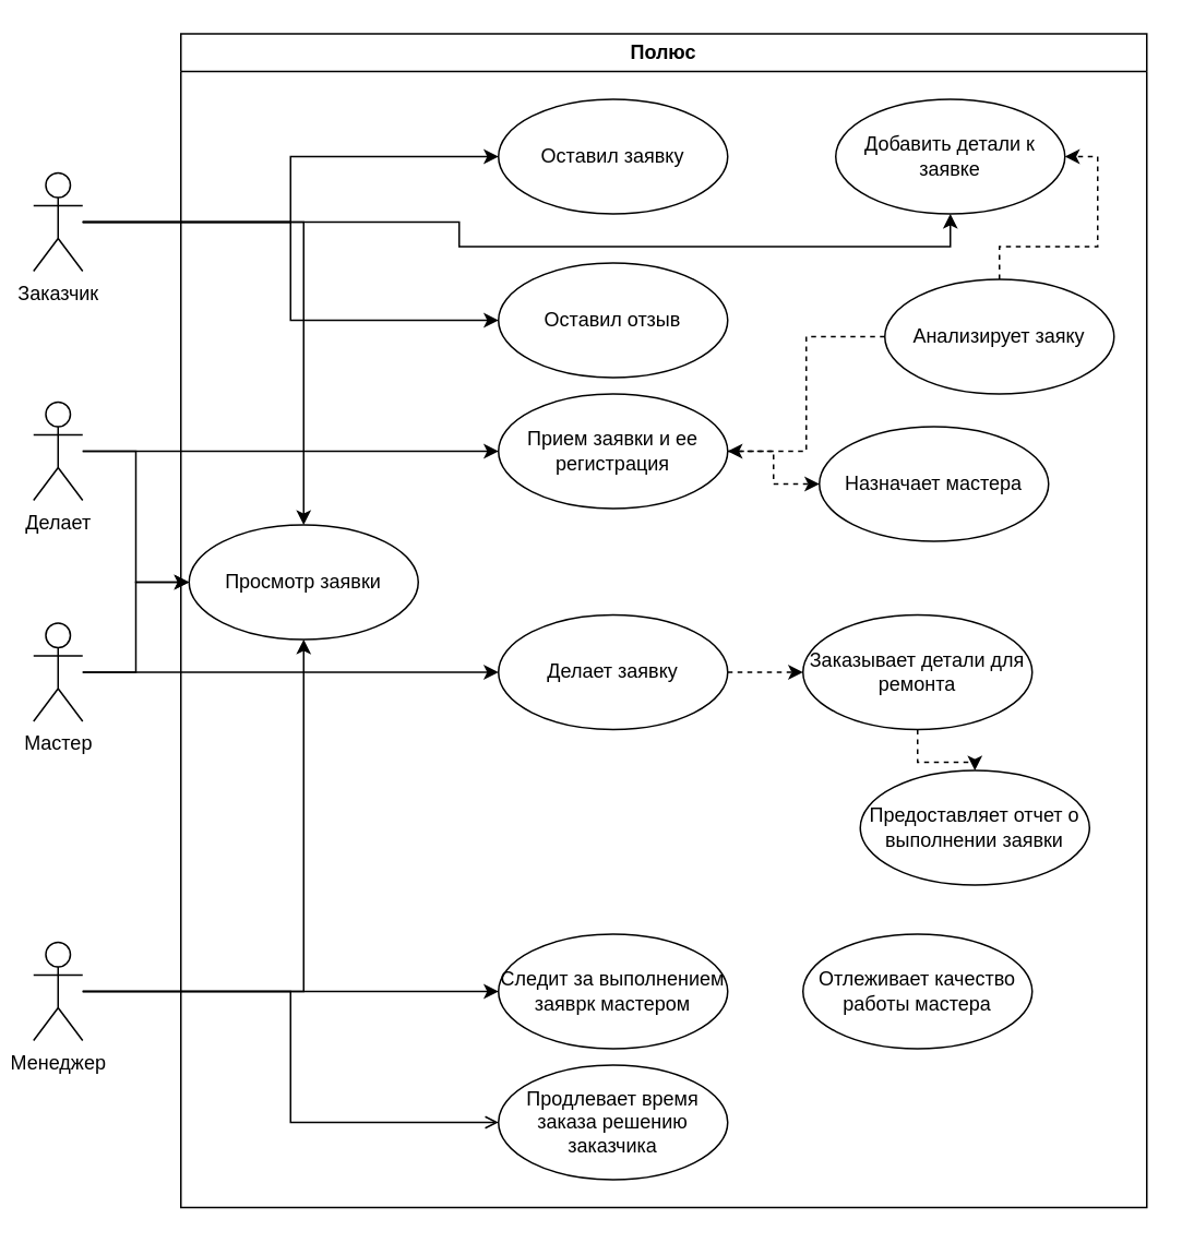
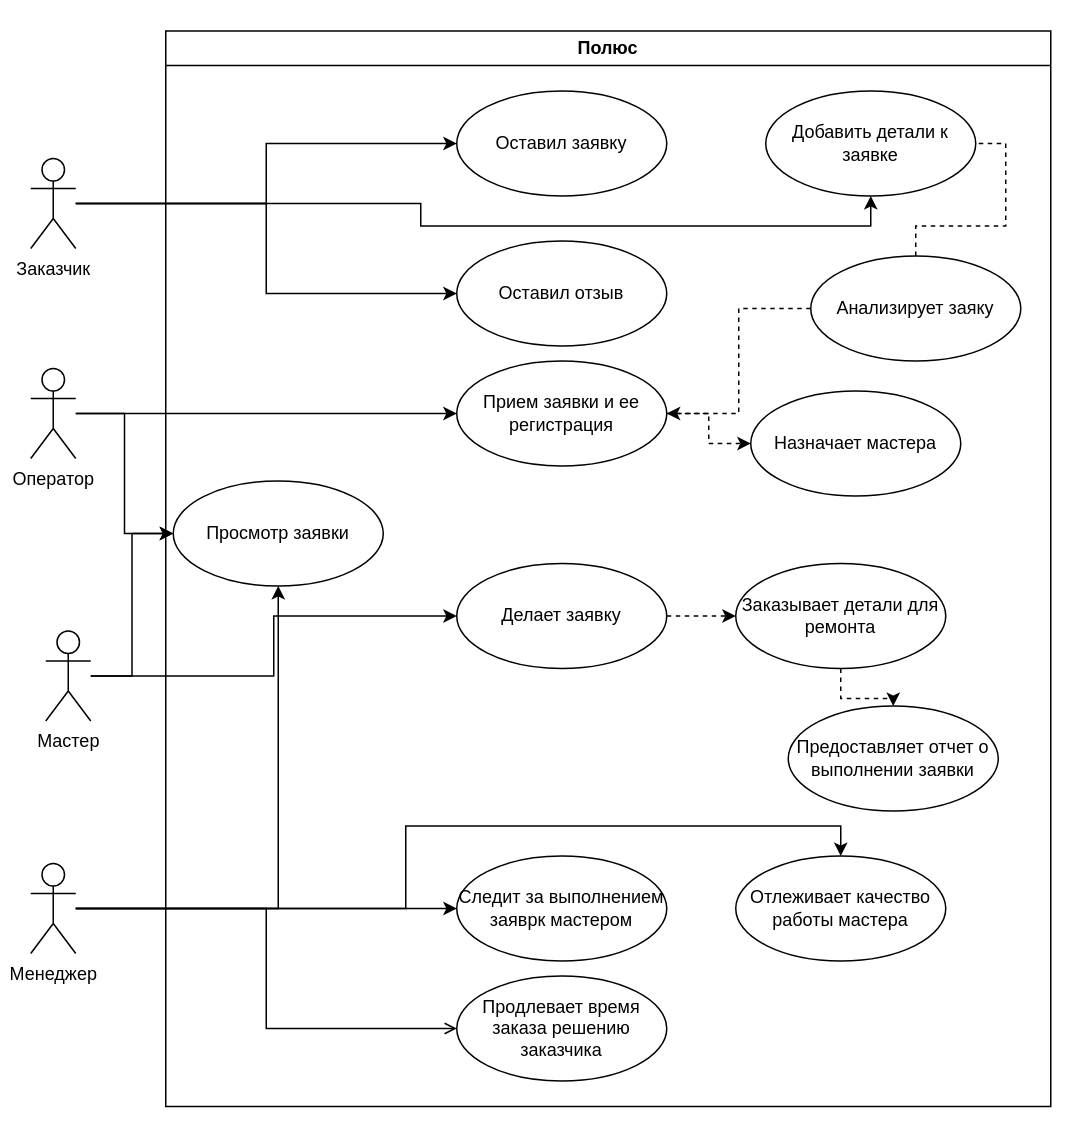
  <mxCell id="0" />
  <mxCell id="1" parent="0" />
  <mxCell id="2" value="Полюс" style="swimlane;whiteSpace=wrap;html=1;" parent="1" vertex="1"><mxGeometry x="110" width="590" height="717" as="geometry" y="20" /></mxCell>
  <mxCell id="3" value="Оставил заявку" style="ellipse;whiteSpace=wrap;html=1;" parent="2" vertex="1"><mxGeometry x="194" y="40" width="140" height="70" as="geometry" /></mxCell>
  <mxCell id="4" style="edgeStyle=orthogonalEdgeStyle;rounded=0;orthogonalLoop=1;jettySize=auto;html=1;dashed=1;" parent="2" source="5" target="19" edge="1"><mxGeometry relative="1" as="geometry" /></mxCell>
  <mxCell id="5" value="Прием заявки и ее регистр&lt;span style=&quot;background-color: initial;&quot;&gt;ация&lt;/span&gt;" style="ellipse;whiteSpace=wrap;html=1;" parent="2" vertex="1"><mxGeometry x="194" y="220" width="140" height="70" as="geometry" /></mxCell>
  <mxCell id="6" value="Добавить детали к заявке" style="ellipse;whiteSpace=wrap;html=1;" parent="2" vertex="1"><mxGeometry x="400" y="40" width="140" height="70" as="geometry" /></mxCell>
  <mxCell id="7" style="edgeStyle=orthogonalEdgeStyle;rounded=0;orthogonalLoop=1;jettySize=auto;html=1;exitX=0;exitY=0.5;exitDx=0;exitDy=0;entryX=1;entryY=0.5;entryDx=0;entryDy=0;dashed=1;" parent="2" source="9" target="5" edge="1"><mxGeometry relative="1" as="geometry" /></mxCell>
- <mxCell id="8" style="edgeStyle=orthogonalEdgeStyle;rounded=0;orthogonalLoop=1;jettySize=auto;html=1;entryX=1;entryY=0.5;entryDx=0;entryDy=0;dashed=1;" parent="2" source="9" target="6" edge="1"><mxGeometry relative="1" as="geometry" /></mxCell>
+ <mxCell id="8" style="edgeStyle=orthogonalEdgeStyle;rounded=0;orthogonalLoop=1;jettySize=auto;html=1;entryX=1;entryY=0.5;entryDx=0;entryDy=0;dashed=1;endArrow=none;" parent="2" source="9" target="6" edge="1"><mxGeometry relative="1" as="geometry" /></mxCell>
  <mxCell id="9" value="Анализирует заяку" style="ellipse;whiteSpace=wrap;html=1;" parent="2" vertex="1"><mxGeometry x="430" y="150" width="140" height="70" as="geometry" /></mxCell>
  <mxCell id="10" style="edgeStyle=orthogonalEdgeStyle;rounded=0;orthogonalLoop=1;jettySize=auto;html=1;entryX=0;entryY=0.5;entryDx=0;entryDy=0;dashed=1;" parent="2" source="11" target="13" edge="1"><mxGeometry relative="1" as="geometry" /></mxCell>
  <mxCell id="11" value="Делает заявку" style="ellipse;whiteSpace=wrap;html=1;" parent="2" vertex="1"><mxGeometry x="194" y="355" width="140" height="70" as="geometry" /></mxCell>
  <mxCell id="12" style="edgeStyle=orthogonalEdgeStyle;rounded=0;orthogonalLoop=1;jettySize=auto;html=1;exitX=0.5;exitY=1;exitDx=0;exitDy=0;dashed=1;" parent="2" source="13" target="14" edge="1"><mxGeometry relative="1" as="geometry" /></mxCell>
  <mxCell id="13" value="Заказывает детали для ремонта" style="ellipse;whiteSpace=wrap;html=1;" parent="2" vertex="1"><mxGeometry x="380" y="355" width="140" height="70" as="geometry" /></mxCell>
  <mxCell id="14" value="Предоставляет отчет о выполнении заявки" style="ellipse;whiteSpace=wrap;html=1;" parent="2" vertex="1"><mxGeometry x="415" y="450" width="140" height="70" as="geometry" /></mxCell>
  <mxCell id="15" value="Следит за выполнением заяврк мастером" style="ellipse;whiteSpace=wrap;html=1;" parent="2" vertex="1"><mxGeometry x="194" y="550" width="140" height="70" as="geometry" /></mxCell>
  <mxCell id="16" value="Отлеживает качество работы мастера" style="ellipse;whiteSpace=wrap;html=1;" parent="2" vertex="1"><mxGeometry x="380" y="550" width="140" height="70" as="geometry" /></mxCell>
  <mxCell id="17" value="Продлевает время заказа решению заказчика" style="ellipse;whiteSpace=wrap;html=1;" parent="2" vertex="1"><mxGeometry x="194" y="630" width="140" height="70" as="geometry" /></mxCell>
  <mxCell id="18" value="Оставил отзыв" style="ellipse;whiteSpace=wrap;html=1;" parent="2" vertex="1"><mxGeometry x="194" y="140" width="140" height="70" as="geometry" /></mxCell>
  <mxCell id="19" value="Назначает мастера" style="ellipse;whiteSpace=wrap;html=1;" parent="2" vertex="1"><mxGeometry x="390" y="240" width="140" height="70" as="geometry" /></mxCell>
  <mxCell id="20" value="Просмотр заявки" style="ellipse;whiteSpace=wrap;html=1;" parent="2" vertex="1"><mxGeometry x="5" y="300" width="140" height="70" as="geometry" /></mxCell>
  <mxCell id="21" style="edgeStyle=orthogonalEdgeStyle;rounded=0;orthogonalLoop=1;jettySize=auto;html=1;entryX=0;entryY=0.5;entryDx=0;entryDy=0;" parent="1" source="25" target="3" edge="1"><mxGeometry relative="1" as="geometry" /></mxCell>
  <mxCell id="22" style="edgeStyle=orthogonalEdgeStyle;rounded=0;orthogonalLoop=1;jettySize=auto;html=1;entryX=0.5;entryY=1;entryDx=0;entryDy=0;" parent="1" source="25" target="6" edge="1"><mxGeometry relative="1" as="geometry" /></mxCell>
  <mxCell id="23" style="edgeStyle=orthogonalEdgeStyle;rounded=0;orthogonalLoop=1;jettySize=auto;html=1;entryX=0;entryY=0.5;entryDx=0;entryDy=0;" parent="1" source="25" target="18" edge="1"><mxGeometry relative="1" as="geometry" /></mxCell>
- <mxCell id="24" style="edgeStyle=orthogonalEdgeStyle;rounded=0;orthogonalLoop=1;jettySize=auto;html=1;entryX=0.5;entryY=0;entryDx=0;entryDy=0;" parent="1" source="25" target="20" edge="1"><mxGeometry relative="1" as="geometry" /></mxCell>
  <mxCell id="25" value="Заказчик" style="shape=umlActor;verticalLabelPosition=bottom;verticalAlign=top;html=1;" parent="1" vertex="1"><mxGeometry x="20" y="105" width="30" height="60" as="geometry" /></mxCell>
  <mxCell id="26" style="edgeStyle=orthogonalEdgeStyle;rounded=0;orthogonalLoop=1;jettySize=auto;html=1;entryX=0;entryY=0.5;entryDx=0;entryDy=0;" parent="1" source="28" target="5" edge="1"><mxGeometry relative="1" as="geometry" /></mxCell>
  <mxCell id="27" style="edgeStyle=orthogonalEdgeStyle;rounded=0;orthogonalLoop=1;jettySize=auto;html=1;entryX=0;entryY=0.5;entryDx=0;entryDy=0;" parent="1" source="28" target="20" edge="1"><mxGeometry relative="1" as="geometry" /></mxCell>
- <mxCell id="28" value="Делает" style="shape=umlActor;verticalLabelPosition=bottom;verticalAlign=top;html=1;" parent="1" vertex="1"><mxGeometry x="20" y="245" width="30" height="60" as="geometry" /></mxCell>
+ <mxCell id="28" value="Оператор" style="shape=umlActor;verticalLabelPosition=bottom;verticalAlign=top;html=1;" parent="1" vertex="1"><mxGeometry x="20" y="245" width="30" height="60" as="geometry" /></mxCell>
  <mxCell id="29" style="edgeStyle=orthogonalEdgeStyle;rounded=0;orthogonalLoop=1;jettySize=auto;html=1;entryX=0;entryY=0.5;entryDx=0;entryDy=0;" parent="1" source="31" target="11" edge="1"><mxGeometry relative="1" as="geometry" /></mxCell>
  <mxCell id="30" style="edgeStyle=orthogonalEdgeStyle;rounded=0;orthogonalLoop=1;jettySize=auto;html=1;entryX=0;entryY=0.5;entryDx=0;entryDy=0;" parent="1" source="31" target="20" edge="1"><mxGeometry relative="1" as="geometry" /></mxCell>
- <mxCell id="31" value="Мастер" style="shape=umlActor;verticalLabelPosition=bottom;verticalAlign=top;html=1;" parent="1" vertex="1"><mxGeometry x="20" y="380" width="30" height="60" as="geometry" /></mxCell>
+ <mxCell id="31" value="Мастер" style="shape=umlActor;verticalLabelPosition=bottom;verticalAlign=top;html=1;" parent="1" vertex="1"><mxGeometry x="30" y="420" width="30" height="60" as="geometry" /></mxCell>
  <mxCell id="32" style="edgeStyle=orthogonalEdgeStyle;rounded=0;orthogonalLoop=1;jettySize=auto;html=1;" parent="1" source="36" target="15" edge="1"><mxGeometry relative="1" as="geometry" /></mxCell>
+ <mxCell id="33" style="edgeStyle=orthogonalEdgeStyle;rounded=0;orthogonalLoop=1;jettySize=auto;html=1;entryX=0.5;entryY=0;entryDx=0;entryDy=0;" parent="1" source="36" target="16" edge="1"><mxGeometry relative="1" as="geometry" /></mxCell>
  <mxCell id="34" style="edgeStyle=orthogonalEdgeStyle;rounded=0;orthogonalLoop=1;jettySize=auto;html=1;entryX=0;entryY=0.5;entryDx=0;entryDy=0;endArrow=open;" parent="1" source="36" target="17" edge="1"><mxGeometry relative="1" as="geometry" /></mxCell>
  <mxCell id="35" style="edgeStyle=orthogonalEdgeStyle;rounded=0;orthogonalLoop=1;jettySize=auto;html=1;entryX=0.5;entryY=1;entryDx=0;entryDy=0;" parent="1" source="36" target="20" edge="1"><mxGeometry relative="1" as="geometry" /></mxCell>
  <mxCell id="36" value="Менеджер" style="shape=umlActor;verticalLabelPosition=bottom;verticalAlign=top;html=1;" parent="1" vertex="1"><mxGeometry x="20" y="575" width="30" height="60" as="geometry" /></mxCell>
